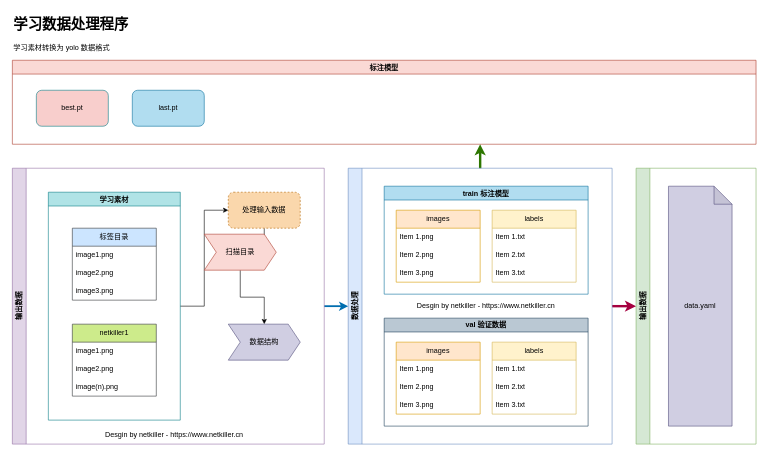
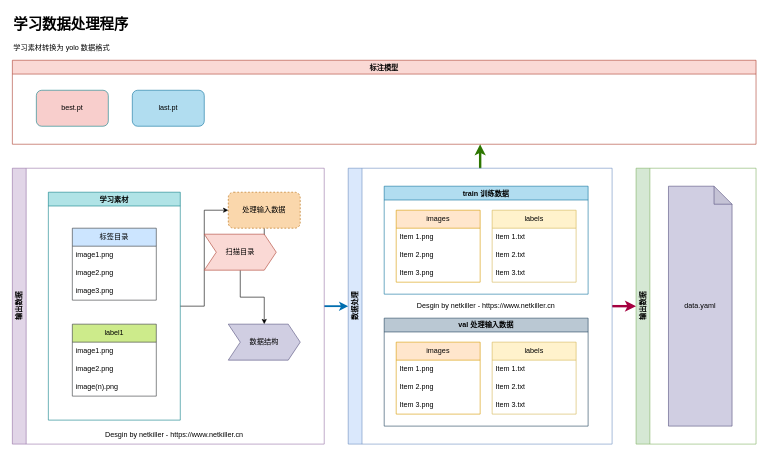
  <mxCell id="0" />
  <mxCell id="1" parent="0" />
  <mxCell id="2" style="edgeStyle=orthogonalEdgeStyle;rounded=0;orthogonalLoop=1;jettySize=auto;html=1;strokeWidth=3;fillColor=#1ba1e2;strokeColor=#006EAF;" parent="1" source="3" target="22" edge="1"><mxGeometry relative="1" as="geometry" /></mxCell>
  <mxCell id="3" value="输出数据" style="swimlane;horizontal=0;whiteSpace=wrap;html=1;fillColor=#e1d5e7;strokeColor=#9673a6;" parent="1" vertex="1"><mxGeometry x="20" y="280" width="520" height="460" as="geometry" /></mxCell>
  <mxCell id="4" style="edgeStyle=orthogonalEdgeStyle;rounded=0;orthogonalLoop=1;jettySize=auto;html=1;" parent="3" source="5" target="15" edge="1"><mxGeometry relative="1" as="geometry" /></mxCell>
  <mxCell id="5" value="学习素材" style="swimlane;whiteSpace=wrap;html=1;fillColor=#b0e3e6;strokeColor=#0e8088;" parent="3" vertex="1"><mxGeometry x="60" y="40" width="220" height="380" as="geometry" /></mxCell>
  <mxCell id="6" value="标签目录" style="swimlane;fontStyle=0;childLayout=stackLayout;horizontal=1;startSize=30;horizontalStack=0;resizeParent=1;resizeParentMax=0;resizeLast=0;collapsible=1;marginBottom=0;whiteSpace=wrap;html=1;fillColor=#cce5ff;strokeColor=#36393d;" parent="5" vertex="1"><mxGeometry x="40" y="60" width="140" height="120" as="geometry" /></mxCell>
  <mxCell id="7" value="image1.png" style="text;strokeColor=none;fillColor=none;align=left;verticalAlign=middle;spacingLeft=4;spacingRight=4;overflow=hidden;points=[[0,0.5],[1,0.5]];portConstraint=eastwest;rotatable=0;whiteSpace=wrap;html=1;" parent="6" vertex="1"><mxGeometry y="30" width="140" height="30" as="geometry" /></mxCell>
  <mxCell id="8" value="image2.png" style="text;strokeColor=none;fillColor=none;align=left;verticalAlign=middle;spacingLeft=4;spacingRight=4;overflow=hidden;points=[[0,0.5],[1,0.5]];portConstraint=eastwest;rotatable=0;whiteSpace=wrap;html=1;" parent="6" vertex="1"><mxGeometry y="60" width="140" height="30" as="geometry" /></mxCell>
  <mxCell id="9" value="image3.png" style="text;strokeColor=none;fillColor=none;align=left;verticalAlign=middle;spacingLeft=4;spacingRight=4;overflow=hidden;points=[[0,0.5],[1,0.5]];portConstraint=eastwest;rotatable=0;whiteSpace=wrap;html=1;" parent="6" vertex="1"><mxGeometry y="90" width="140" height="30" as="geometry" /></mxCell>
- <mxCell id="10" value="netkiller1" style="swimlane;fontStyle=0;childLayout=stackLayout;horizontal=1;startSize=30;horizontalStack=0;resizeParent=1;resizeParentMax=0;resizeLast=0;collapsible=1;marginBottom=0;whiteSpace=wrap;html=1;fillColor=#cdeb8b;strokeColor=#36393d;" parent="5" vertex="1"><mxGeometry x="40" y="220" width="140" height="120" as="geometry" /></mxCell>
+ <mxCell id="10" value="label1" style="swimlane;fontStyle=0;childLayout=stackLayout;horizontal=1;startSize=30;horizontalStack=0;resizeParent=1;resizeParentMax=0;resizeLast=0;collapsible=1;marginBottom=0;whiteSpace=wrap;html=1;fillColor=#cdeb8b;strokeColor=#36393d;" parent="5" vertex="1"><mxGeometry x="40" y="220" width="140" height="120" as="geometry" /></mxCell>
  <mxCell id="11" value="image1.png" style="text;strokeColor=none;fillColor=none;align=left;verticalAlign=middle;spacingLeft=4;spacingRight=4;overflow=hidden;points=[[0,0.5],[1,0.5]];portConstraint=eastwest;rotatable=0;whiteSpace=wrap;html=1;" parent="10" vertex="1"><mxGeometry y="30" width="140" height="30" as="geometry" /></mxCell>
  <mxCell id="12" value="image2.png" style="text;strokeColor=none;fillColor=none;align=left;verticalAlign=middle;spacingLeft=4;spacingRight=4;overflow=hidden;points=[[0,0.5],[1,0.5]];portConstraint=eastwest;rotatable=0;whiteSpace=wrap;html=1;" parent="10" vertex="1"><mxGeometry y="60" width="140" height="30" as="geometry" /></mxCell>
  <mxCell id="13" value="image(n).png" style="text;strokeColor=none;fillColor=none;align=left;verticalAlign=middle;spacingLeft=4;spacingRight=4;overflow=hidden;points=[[0,0.5],[1,0.5]];portConstraint=eastwest;rotatable=0;whiteSpace=wrap;html=1;" parent="10" vertex="1"><mxGeometry y="90" width="140" height="30" as="geometry" /></mxCell>
  <mxCell id="14" style="edgeStyle=orthogonalEdgeStyle;rounded=0;orthogonalLoop=1;jettySize=auto;html=1;" parent="3" source="15" target="17" edge="1"><mxGeometry relative="1" as="geometry" /></mxCell>
  <mxCell id="15" value="处理输入数据" style="rounded=1;whiteSpace=wrap;html=1;fillColor=#fad7ac;strokeColor=#b46504;dashed=1;" parent="3" vertex="1"><mxGeometry x="360" y="40" width="120" height="60" as="geometry" /></mxCell>
  <mxCell id="16" style="edgeStyle=orthogonalEdgeStyle;rounded=0;orthogonalLoop=1;jettySize=auto;html=1;" parent="3" source="17" target="18" edge="1"><mxGeometry relative="1" as="geometry" /></mxCell>
  <mxCell id="17" value="扫描目录" style="shape=step;perimeter=stepPerimeter;whiteSpace=wrap;html=1;fixedSize=1;fillColor=#fad9d5;strokeColor=#ae4132;" parent="3" vertex="1"><mxGeometry x="320" y="110" width="120" height="60" as="geometry" /></mxCell>
  <mxCell id="18" value="数据结构" style="shape=step;perimeter=stepPerimeter;whiteSpace=wrap;html=1;fixedSize=1;fillColor=#d0cee2;strokeColor=#56517e;" parent="3" vertex="1"><mxGeometry x="360" y="260" width="120" height="60" as="geometry" /></mxCell>
  <mxCell id="19" value="Desgin by netkiller - https://www.netkiller.cn" style="text;html=1;align=center;verticalAlign=middle;whiteSpace=wrap;rounded=0;" parent="3" vertex="1"><mxGeometry x="60" y="430" width="420" height="30" as="geometry" /></mxCell>
  <mxCell id="20" style="edgeStyle=orthogonalEdgeStyle;rounded=0;orthogonalLoop=1;jettySize=auto;html=1;strokeWidth=4;fillColor=#d80073;strokeColor=#A50040;" parent="1" source="22" target="42" edge="1"><mxGeometry relative="1" as="geometry" /></mxCell>
  <mxCell id="21" style="edgeStyle=orthogonalEdgeStyle;rounded=0;orthogonalLoop=1;jettySize=auto;html=1;strokeWidth=4;fillColor=#60a917;strokeColor=#2D7600;" edge="1" parent="1" source="22"><mxGeometry relative="1" as="geometry"><mxPoint x="800" y="240" as="targetPoint" /></mxGeometry></mxCell>
  <mxCell id="22" value="数据处理" style="swimlane;horizontal=0;whiteSpace=wrap;html=1;fillColor=#dae8fc;strokeColor=#6c8ebf;" parent="1" vertex="1"><mxGeometry x="580" y="280" width="440" height="460" as="geometry" /></mxCell>
- <mxCell id="23" value="train 标注模型" style="swimlane;whiteSpace=wrap;html=1;fillColor=#b1ddf0;strokeColor=#10739e;" parent="22" vertex="1"><mxGeometry x="60" y="30" width="340" height="180" as="geometry" /></mxCell>
+ <mxCell id="23" value="train 训练数据" style="swimlane;whiteSpace=wrap;html=1;fillColor=#b1ddf0;strokeColor=#10739e;" parent="22" vertex="1"><mxGeometry x="60" y="30" width="340" height="180" as="geometry" /></mxCell>
  <mxCell id="24" value="images" style="swimlane;fontStyle=0;childLayout=stackLayout;horizontal=1;startSize=30;horizontalStack=0;resizeParent=1;resizeParentMax=0;resizeLast=0;collapsible=1;marginBottom=0;whiteSpace=wrap;html=1;fillColor=#ffe6cc;strokeColor=#d79b00;" parent="23" vertex="1"><mxGeometry x="20" y="40" width="140" height="120" as="geometry" /></mxCell>
  <mxCell id="25" value="Item 1.png" style="text;strokeColor=none;fillColor=none;align=left;verticalAlign=middle;spacingLeft=4;spacingRight=4;overflow=hidden;points=[[0,0.5],[1,0.5]];portConstraint=eastwest;rotatable=0;whiteSpace=wrap;html=1;" parent="24" vertex="1"><mxGeometry y="30" width="140" height="30" as="geometry" /></mxCell>
  <mxCell id="26" value="Item 2.png" style="text;strokeColor=none;fillColor=none;align=left;verticalAlign=middle;spacingLeft=4;spacingRight=4;overflow=hidden;points=[[0,0.5],[1,0.5]];portConstraint=eastwest;rotatable=0;whiteSpace=wrap;html=1;" parent="24" vertex="1"><mxGeometry y="60" width="140" height="30" as="geometry" /></mxCell>
  <mxCell id="27" value="Item 3.png" style="text;strokeColor=none;fillColor=none;align=left;verticalAlign=middle;spacingLeft=4;spacingRight=4;overflow=hidden;points=[[0,0.5],[1,0.5]];portConstraint=eastwest;rotatable=0;whiteSpace=wrap;html=1;" parent="24" vertex="1"><mxGeometry y="90" width="140" height="30" as="geometry" /></mxCell>
  <mxCell id="28" value="labels" style="swimlane;fontStyle=0;childLayout=stackLayout;horizontal=1;startSize=30;horizontalStack=0;resizeParent=1;resizeParentMax=0;resizeLast=0;collapsible=1;marginBottom=0;whiteSpace=wrap;html=1;fillColor=#fff2cc;strokeColor=#d6b656;" parent="23" vertex="1"><mxGeometry x="180" y="40" width="140" height="120" as="geometry" /></mxCell>
  <mxCell id="29" value="Item 1.txt" style="text;strokeColor=none;fillColor=none;align=left;verticalAlign=middle;spacingLeft=4;spacingRight=4;overflow=hidden;points=[[0,0.5],[1,0.5]];portConstraint=eastwest;rotatable=0;whiteSpace=wrap;html=1;" parent="28" vertex="1"><mxGeometry y="30" width="140" height="30" as="geometry" /></mxCell>
  <mxCell id="30" value="Item 2.txt" style="text;strokeColor=none;fillColor=none;align=left;verticalAlign=middle;spacingLeft=4;spacingRight=4;overflow=hidden;points=[[0,0.5],[1,0.5]];portConstraint=eastwest;rotatable=0;whiteSpace=wrap;html=1;" parent="28" vertex="1"><mxGeometry y="60" width="140" height="30" as="geometry" /></mxCell>
  <mxCell id="31" value="Item 3.txt" style="text;strokeColor=none;fillColor=none;align=left;verticalAlign=middle;spacingLeft=4;spacingRight=4;overflow=hidden;points=[[0,0.5],[1,0.5]];portConstraint=eastwest;rotatable=0;whiteSpace=wrap;html=1;" parent="28" vertex="1"><mxGeometry y="90" width="140" height="30" as="geometry" /></mxCell>
- <mxCell id="32" value="val 验证数据" style="swimlane;whiteSpace=wrap;html=1;startSize=23;fillColor=#bac8d3;strokeColor=#23445d;" parent="22" vertex="1"><mxGeometry x="60" y="250" width="340" height="180" as="geometry" /></mxCell>
+ <mxCell id="32" value="val 处理输入数据" style="swimlane;whiteSpace=wrap;html=1;startSize=23;fillColor=#bac8d3;strokeColor=#23445d;" parent="22" vertex="1"><mxGeometry x="60" y="250" width="340" height="180" as="geometry" /></mxCell>
  <mxCell id="33" value="images" style="swimlane;fontStyle=0;childLayout=stackLayout;horizontal=1;startSize=30;horizontalStack=0;resizeParent=1;resizeParentMax=0;resizeLast=0;collapsible=1;marginBottom=0;whiteSpace=wrap;html=1;fillColor=#ffe6cc;strokeColor=#d79b00;" parent="32" vertex="1"><mxGeometry x="20" y="40" width="140" height="120" as="geometry" /></mxCell>
  <mxCell id="34" value="Item 1.png" style="text;strokeColor=none;fillColor=none;align=left;verticalAlign=middle;spacingLeft=4;spacingRight=4;overflow=hidden;points=[[0,0.5],[1,0.5]];portConstraint=eastwest;rotatable=0;whiteSpace=wrap;html=1;" parent="33" vertex="1"><mxGeometry y="30" width="140" height="30" as="geometry" /></mxCell>
  <mxCell id="35" value="Item 2.png" style="text;strokeColor=none;fillColor=none;align=left;verticalAlign=middle;spacingLeft=4;spacingRight=4;overflow=hidden;points=[[0,0.5],[1,0.5]];portConstraint=eastwest;rotatable=0;whiteSpace=wrap;html=1;" parent="33" vertex="1"><mxGeometry y="60" width="140" height="30" as="geometry" /></mxCell>
  <mxCell id="36" value="Item 3.png" style="text;strokeColor=none;fillColor=none;align=left;verticalAlign=middle;spacingLeft=4;spacingRight=4;overflow=hidden;points=[[0,0.5],[1,0.5]];portConstraint=eastwest;rotatable=0;whiteSpace=wrap;html=1;" parent="33" vertex="1"><mxGeometry y="90" width="140" height="30" as="geometry" /></mxCell>
  <mxCell id="37" value="labels" style="swimlane;fontStyle=0;childLayout=stackLayout;horizontal=1;startSize=30;horizontalStack=0;resizeParent=1;resizeParentMax=0;resizeLast=0;collapsible=1;marginBottom=0;whiteSpace=wrap;html=1;fillColor=#fff2cc;strokeColor=#d6b656;" parent="32" vertex="1"><mxGeometry x="180" y="40" width="140" height="120" as="geometry" /></mxCell>
  <mxCell id="38" value="Item 1.txt" style="text;strokeColor=none;fillColor=none;align=left;verticalAlign=middle;spacingLeft=4;spacingRight=4;overflow=hidden;points=[[0,0.5],[1,0.5]];portConstraint=eastwest;rotatable=0;whiteSpace=wrap;html=1;" parent="37" vertex="1"><mxGeometry y="30" width="140" height="30" as="geometry" /></mxCell>
  <mxCell id="39" value="Item 2.txt" style="text;strokeColor=none;fillColor=none;align=left;verticalAlign=middle;spacingLeft=4;spacingRight=4;overflow=hidden;points=[[0,0.5],[1,0.5]];portConstraint=eastwest;rotatable=0;whiteSpace=wrap;html=1;" parent="37" vertex="1"><mxGeometry y="60" width="140" height="30" as="geometry" /></mxCell>
  <mxCell id="40" value="Item 3.txt" style="text;strokeColor=none;fillColor=none;align=left;verticalAlign=middle;spacingLeft=4;spacingRight=4;overflow=hidden;points=[[0,0.5],[1,0.5]];portConstraint=eastwest;rotatable=0;whiteSpace=wrap;html=1;" parent="37" vertex="1"><mxGeometry y="90" width="140" height="30" as="geometry" /></mxCell>
  <mxCell id="41" value="Desgin by netkiller - https://www.netkiller.cn" style="text;html=1;align=center;verticalAlign=middle;whiteSpace=wrap;rounded=0;" parent="22" vertex="1"><mxGeometry x="60" y="215" width="340" height="30" as="geometry" /></mxCell>
  <mxCell id="42" value="输出数据" style="swimlane;horizontal=0;whiteSpace=wrap;html=1;fillColor=#d5e8d4;strokeColor=#82b366;" parent="1" vertex="1"><mxGeometry x="1060" y="280" width="200" height="460" as="geometry" /></mxCell>
  <mxCell id="43" value="data.yaml" style="shape=note;whiteSpace=wrap;html=1;backgroundOutline=1;darkOpacity=0.05;fillColor=#d0cee2;strokeColor=#56517e;" parent="42" vertex="1"><mxGeometry x="54" y="30" width="106" height="400" as="geometry" /></mxCell>
  <mxCell id="44" value="&lt;h1 style=&quot;margin-top: 0px;&quot;&gt;学习数据处理程序&lt;/h1&gt;&lt;p&gt;学习素材转换为 yolo 数据格式&lt;/p&gt;" style="text;html=1;whiteSpace=wrap;overflow=hidden;rounded=0;" parent="1" vertex="1"><mxGeometry x="20" y="20" width="1240" height="120" as="geometry" /></mxCell>
  <mxCell id="45" value="标注模型" style="swimlane;whiteSpace=wrap;html=1;fillColor=#fad9d5;strokeColor=#ae4132;" vertex="1" parent="1"><mxGeometry x="20" y="100" width="1240" height="140" as="geometry" /></mxCell>
  <mxCell id="46" value="best.pt" style="rounded=1;whiteSpace=wrap;html=1;fillColor=#f8cecc;strokeColor=#0e8088;" vertex="1" parent="45"><mxGeometry x="40" y="50" width="120" height="60" as="geometry" /></mxCell>
  <mxCell id="47" value="last.pt" style="rounded=1;whiteSpace=wrap;html=1;fillColor=#b1ddf0;strokeColor=#10739e;" vertex="1" parent="45"><mxGeometry x="200" y="50" width="120" height="60" as="geometry" /></mxCell>
